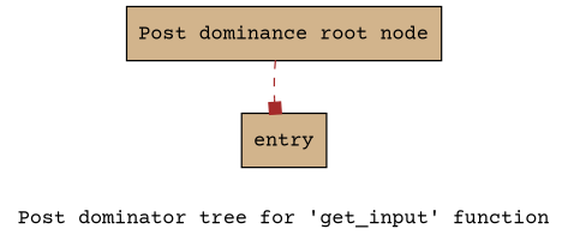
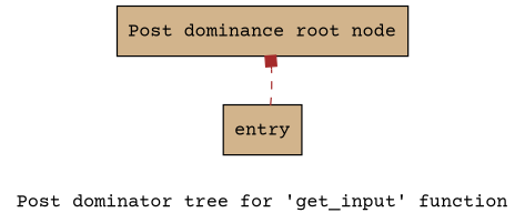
  digraph {
    label="Post dominator tree for 'get_input' function"
    fontname="Courier Prime"
    node [shape=record style=filled fillcolor=tan fontname="Courier Prime"]
    n1 [label="{Post dominance root node}"]
    n2 [label="{entry}"]
-   n1 -> n2 [color=brown style=dashed arrowhead=box fontname="Courier Prime"]
+   n2 -> n1 [color=brown style=dashed arrowhead=box fontname="Courier Prime"]
  }
